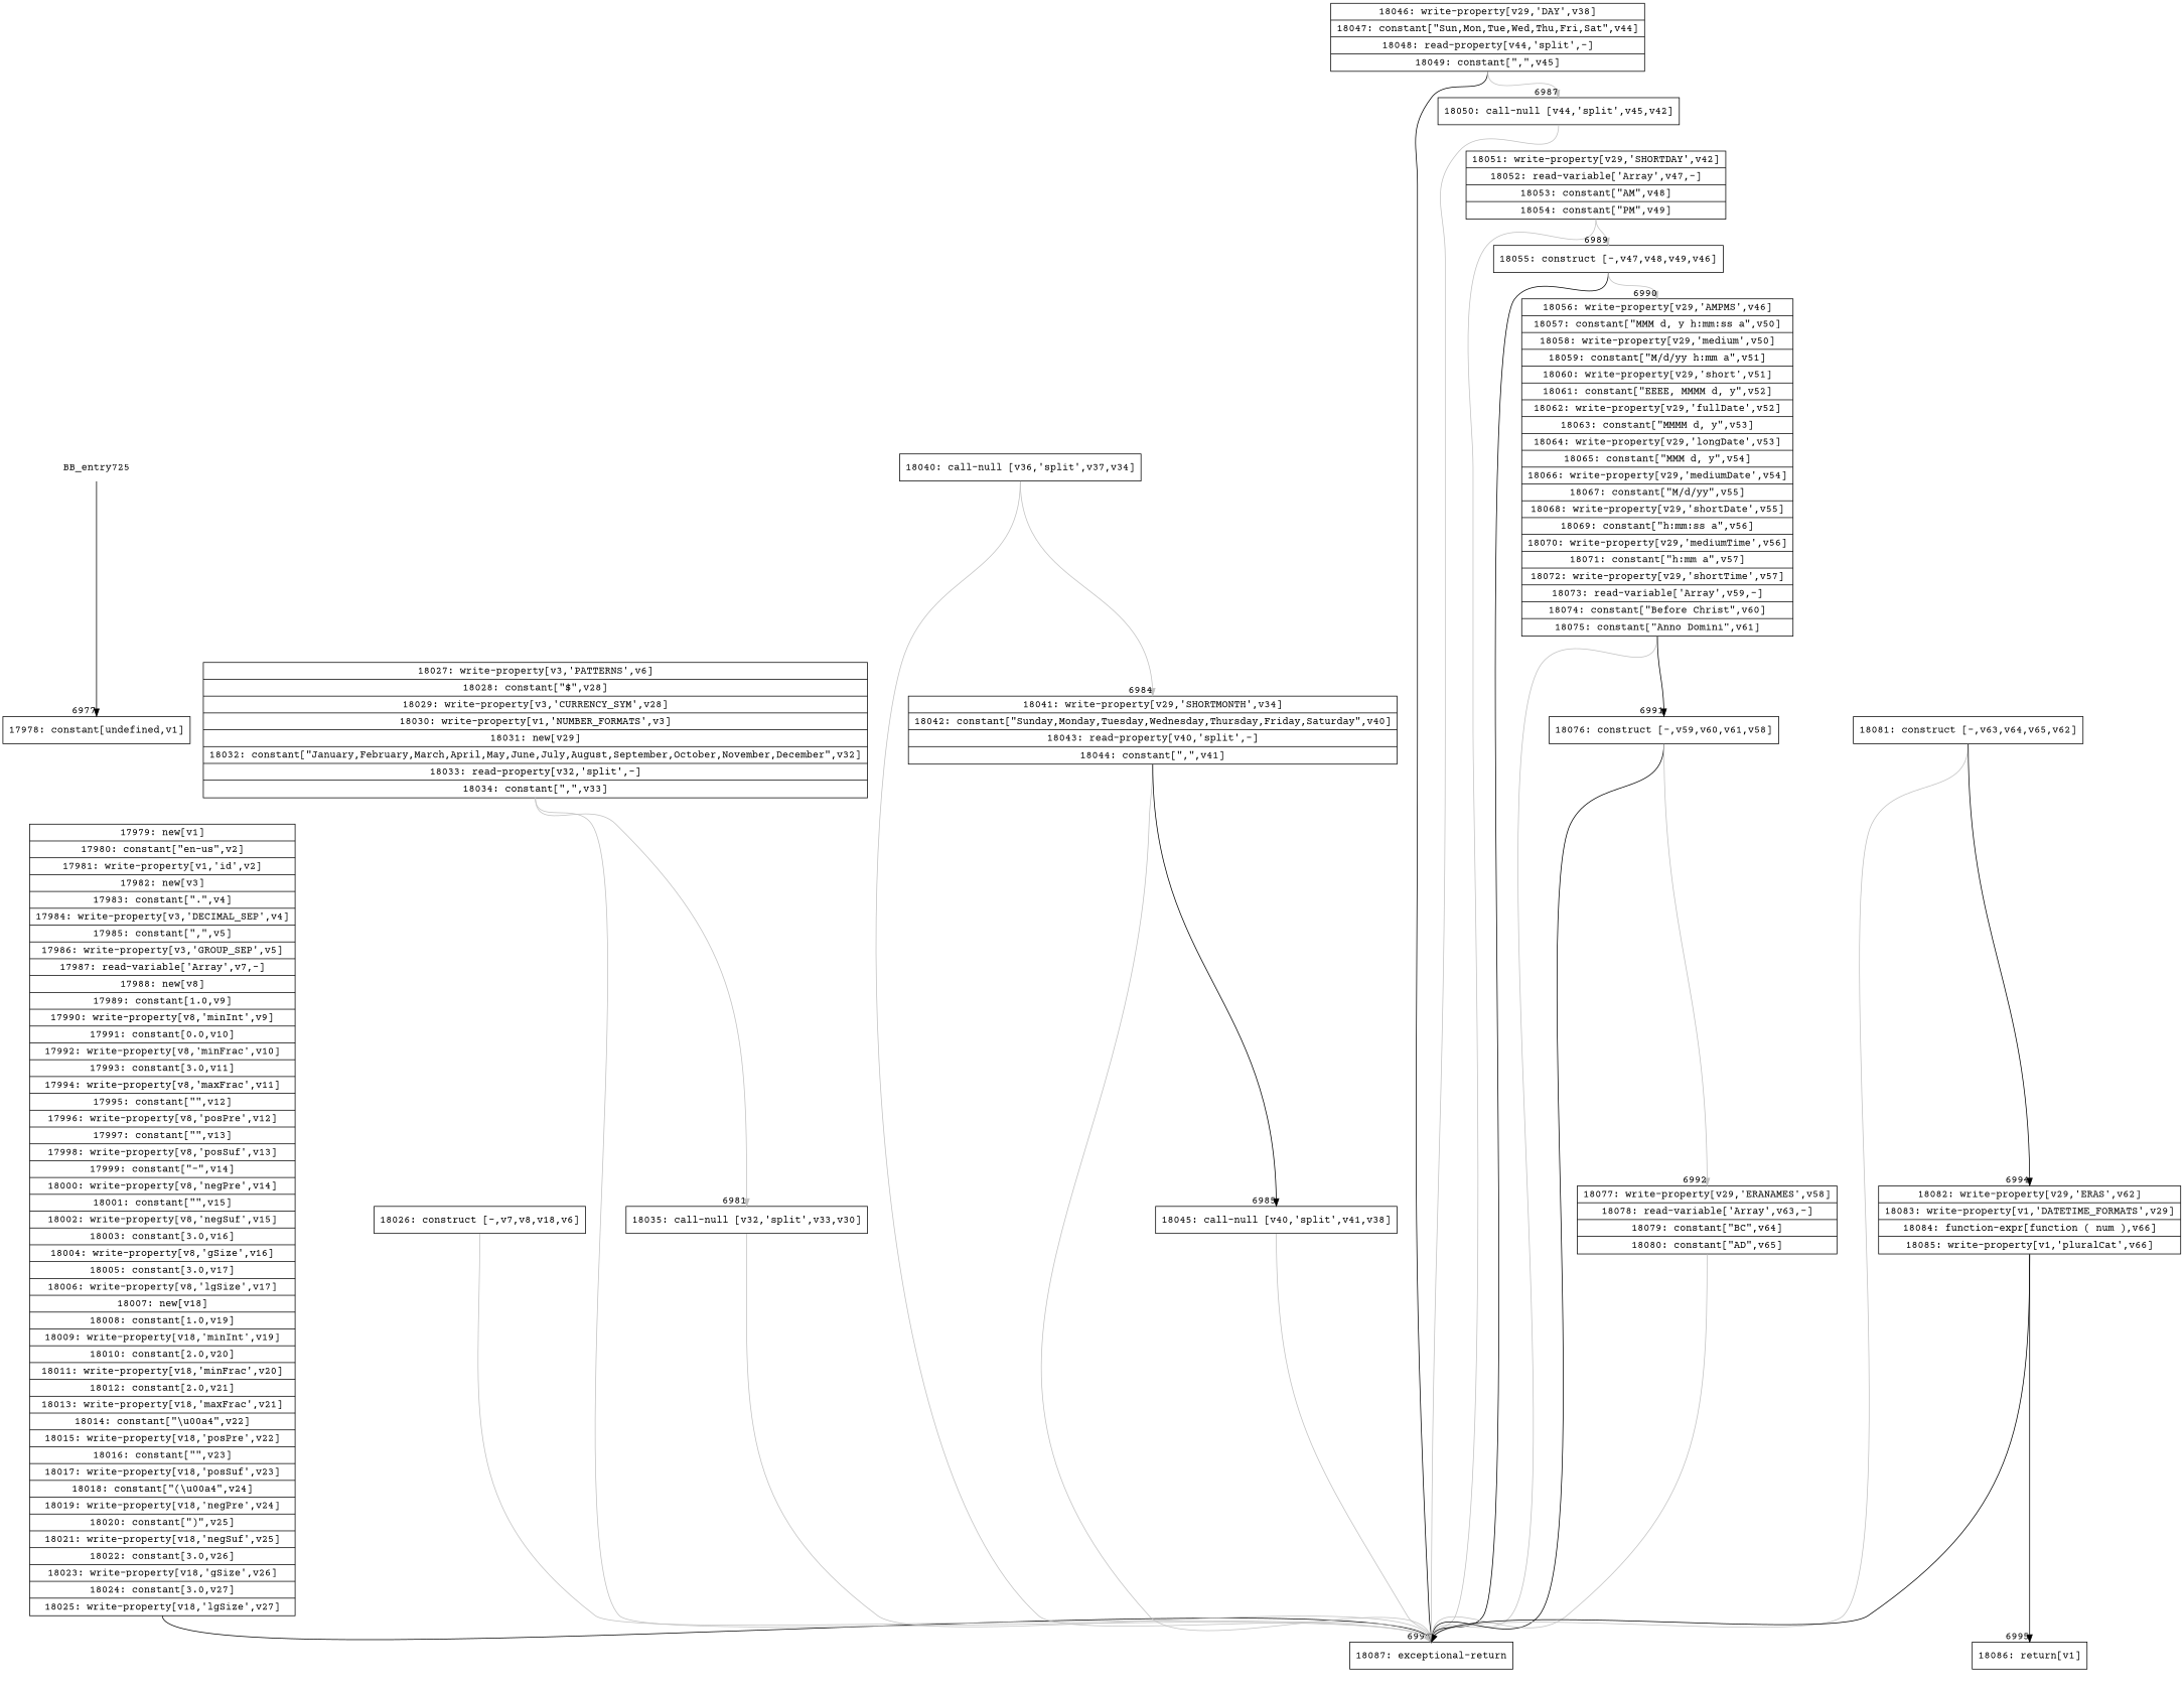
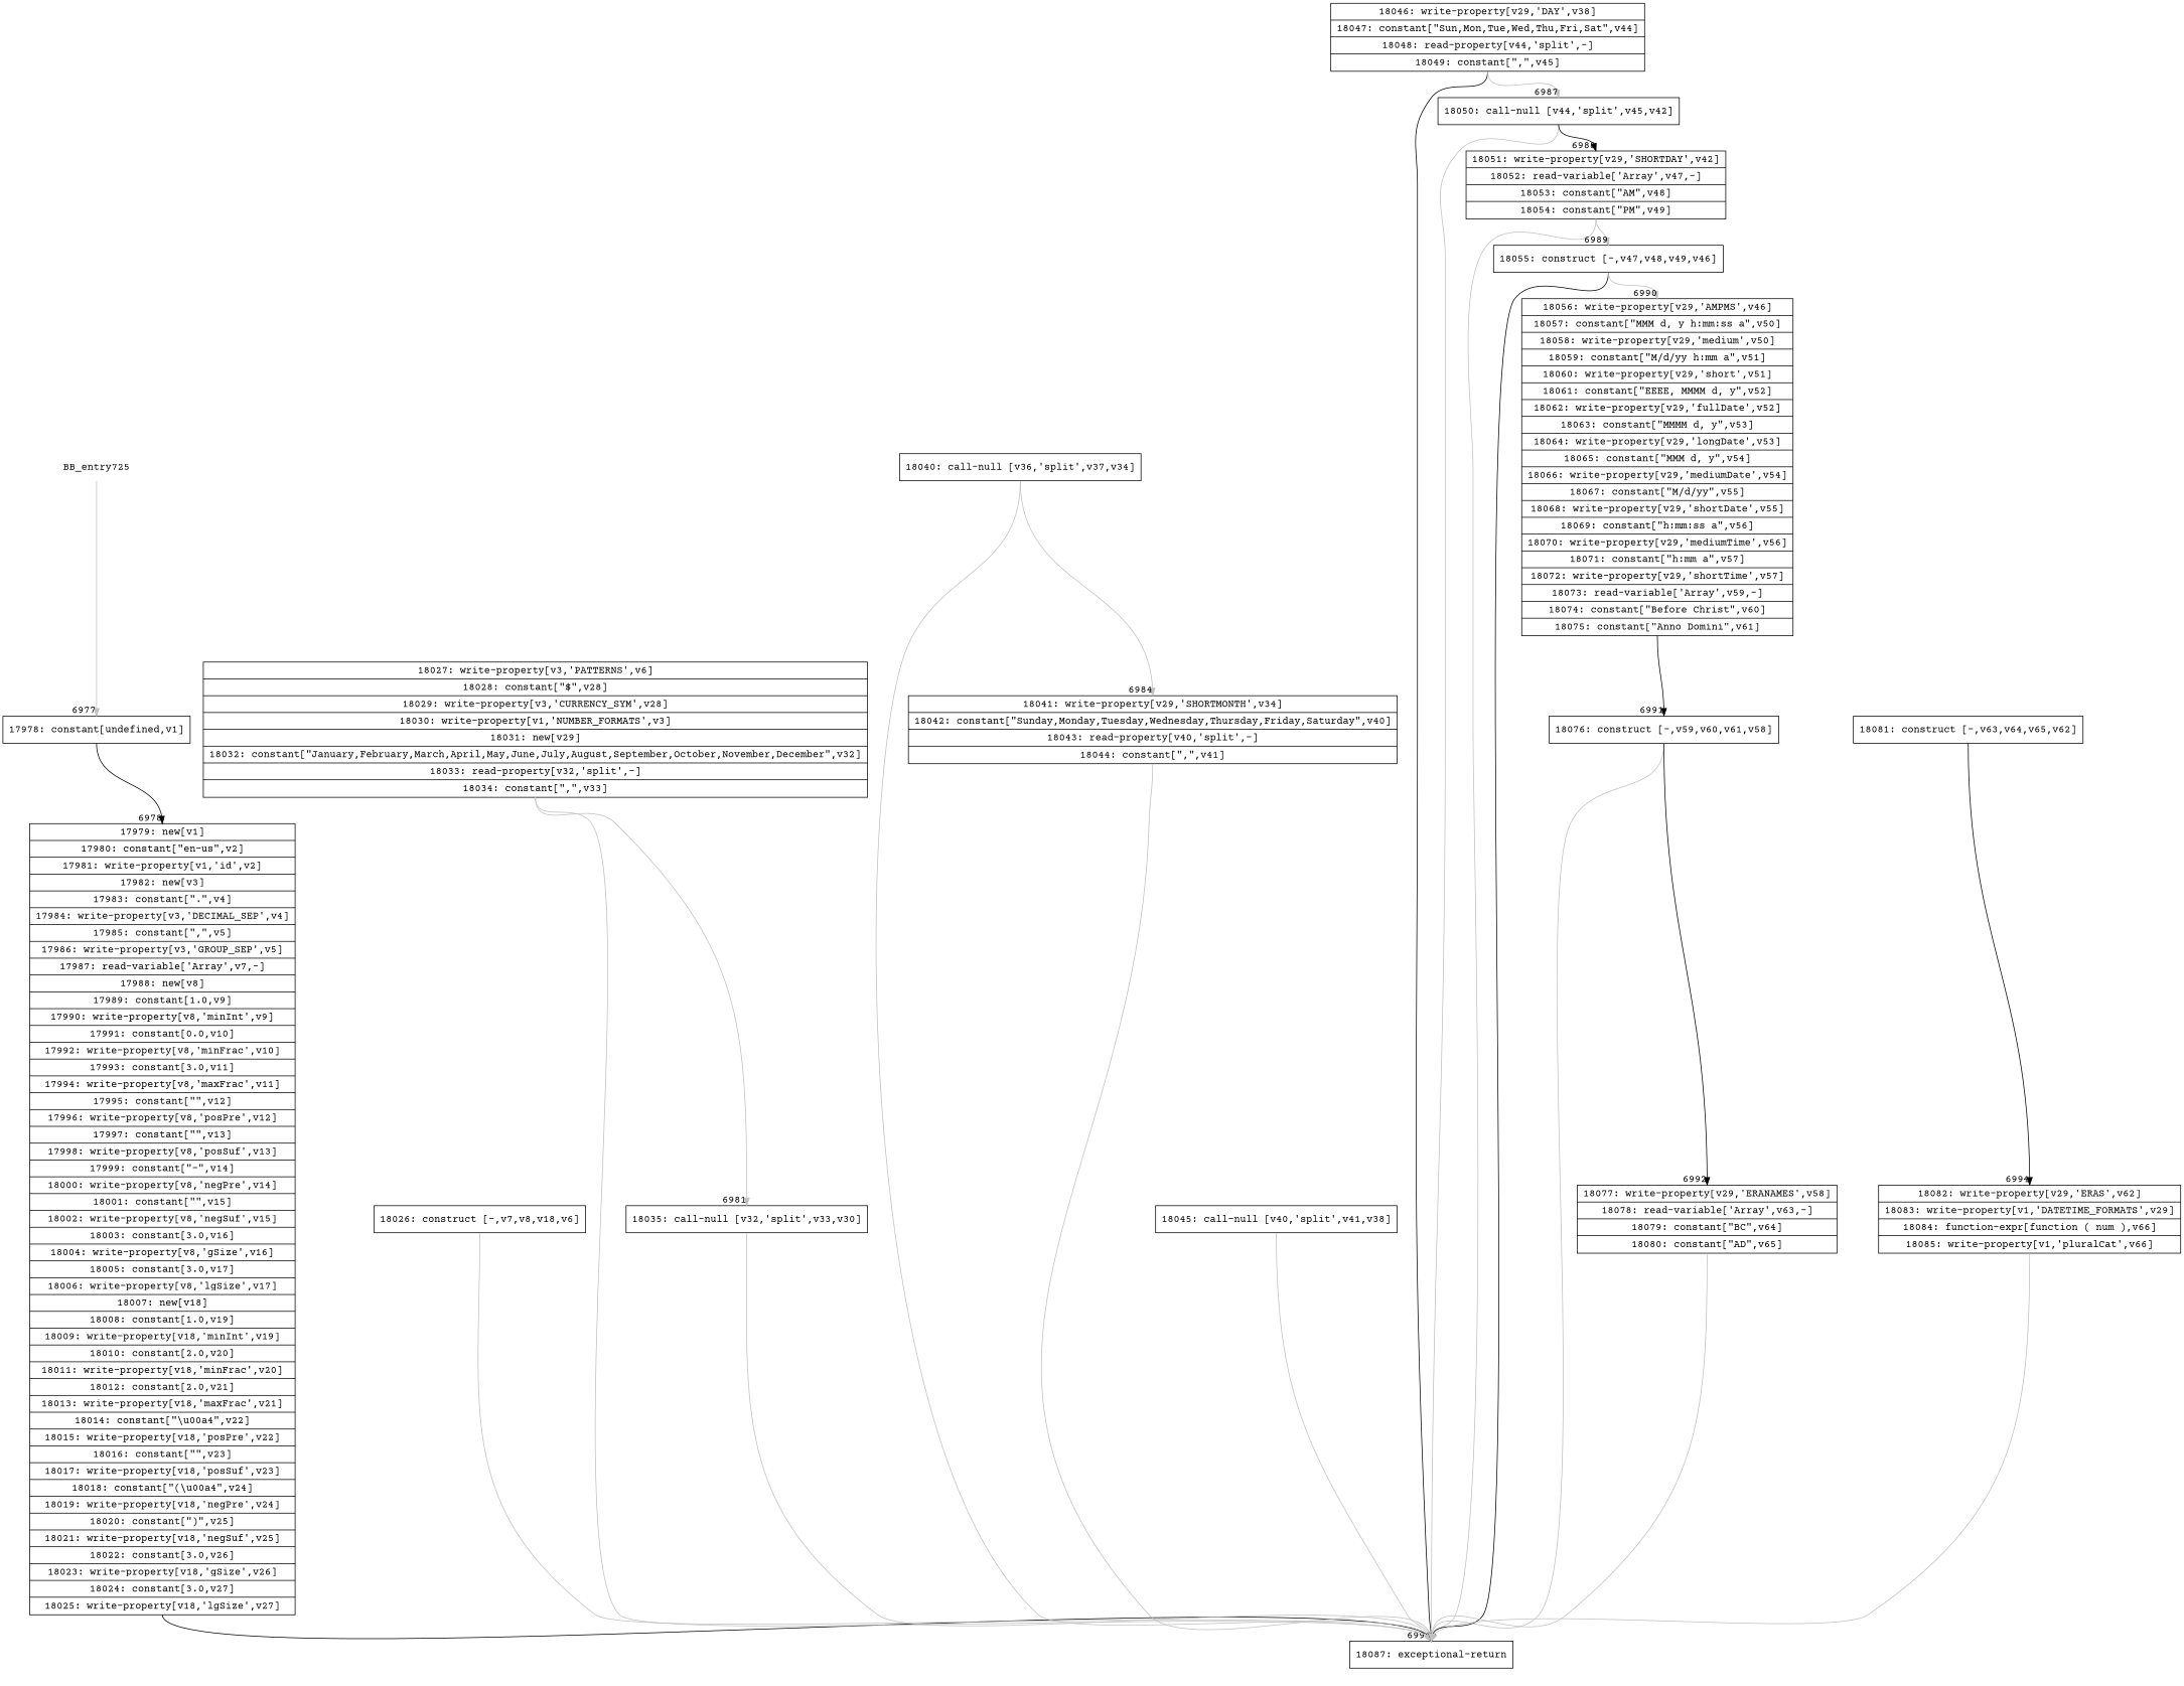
  digraph {
    fontname="Courier Prime"
    rankdir=TD
    node [fontname="Courier Prime" shape=record]
    edge [fontname="Courier Prime" headport=n tailport=s color=gray]
    n1 [label=BB_entry725 shape=none]
    n2 [label="{17978: constant[undefined,v1]}"]
    n3 [label="{17979: new[v1]|17980: constant[\"en-us\",v2]|17981: write-property[v1,'id',v2]|17982: new[v3]|17983: constant[\".\",v4]|17984: write-property[v3,'DECIMAL_SEP',v4]|17985: constant[\",\",v5]|17986: write-property[v3,'GROUP_SEP',v5]|17987: read-variable['Array',v7,-]|17988: new[v8]|17989: constant[1.0,v9]|17990: write-property[v8,'minInt',v9]|17991: constant[0.0,v10]|17992: write-property[v8,'minFrac',v10]|17993: constant[3.0,v11]|17994: write-property[v8,'maxFrac',v11]|17995: constant[\"\",v12]|17996: write-property[v8,'posPre',v12]|17997: constant[\"\",v13]|17998: write-property[v8,'posSuf',v13]|17999: constant[\"-\",v14]|18000: write-property[v8,'negPre',v14]|18001: constant[\"\",v15]|18002: write-property[v8,'negSuf',v15]|18003: constant[3.0,v16]|18004: write-property[v8,'gSize',v16]|18005: constant[3.0,v17]|18006: write-property[v8,'lgSize',v17]|18007: new[v18]|18008: constant[1.0,v19]|18009: write-property[v18,'minInt',v19]|18010: constant[2.0,v20]|18011: write-property[v18,'minFrac',v20]|18012: constant[2.0,v21]|18013: write-property[v18,'maxFrac',v21]|18014: constant[\"\\u00a4\",v22]|18015: write-property[v18,'posPre',v22]|18016: constant[\"\",v23]|18017: write-property[v18,'posSuf',v23]|18018: constant[\"(\\u00a4\",v24]|18019: write-property[v18,'negPre',v24]|18020: constant[\")\",v25]|18021: write-property[v18,'negSuf',v25]|18022: constant[3.0,v26]|18023: write-property[v18,'gSize',v26]|18024: constant[3.0,v27]|18025: write-property[v18,'lgSize',v27]}"]
    n4 [label="{18087: exceptional-return}"]
    n5 [label="{18026: construct [-,v7,v8,v18,v6]}"]
    n6 [label="{18027: write-property[v3,'PATTERNS',v6]|18028: constant[\"$\",v28]|18029: write-property[v3,'CURRENCY_SYM',v28]|18030: write-property[v1,'NUMBER_FORMATS',v3]|18031: new[v29]|18032: constant[\"January,February,March,April,May,June,July,August,September,October,November,December\",v32]|18033: read-property[v32,'split',-]|18034: constant[\",\",v33]}"]
    n7 [label="{18035: call-null [v32,'split',v33,v30]}"]
    n8 [label="{18040: call-null [v36,'split',v37,v34]}"]
    n9 [label="{18041: write-property[v29,'SHORTMONTH',v34]|18042: constant[\"Sunday,Monday,Tuesday,Wednesday,Thursday,Friday,Saturday\",v40]|18043: read-property[v40,'split',-]|18044: constant[\",\",v41]}"]
    n10 [label="{18045: call-null [v40,'split',v41,v38]}"]
    n11 [label="{18046: write-property[v29,'DAY',v38]|18047: constant[\"Sun,Mon,Tue,Wed,Thu,Fri,Sat\",v44]|18048: read-property[v44,'split',-]|18049: constant[\",\",v45]}"]
    n12 [label="{18050: call-null [v44,'split',v45,v42]}"]
    n13 [label="{18051: write-property[v29,'SHORTDAY',v42]|18052: read-variable['Array',v47,-]|18053: constant[\"AM\",v48]|18054: constant[\"PM\",v49]}"]
    n14 [label="{18055: construct [-,v47,v48,v49,v46]}"]
    n15 [label="{18056: write-property[v29,'AMPMS',v46]|18057: constant[\"MMM d, y h:mm:ss a\",v50]|18058: write-property[v29,'medium',v50]|18059: constant[\"M/d/yy h:mm a\",v51]|18060: write-property[v29,'short',v51]|18061: constant[\"EEEE, MMMM d, y\",v52]|18062: write-property[v29,'fullDate',v52]|18063: constant[\"MMMM d, y\",v53]|18064: write-property[v29,'longDate',v53]|18065: constant[\"MMM d, y\",v54]|18066: write-property[v29,'mediumDate',v54]|18067: constant[\"M/d/yy\",v55]|18068: write-property[v29,'shortDate',v55]|18069: constant[\"h:mm:ss a\",v56]|18070: write-property[v29,'mediumTime',v56]|18071: constant[\"h:mm a\",v57]|18072: write-property[v29,'shortTime',v57]|18073: read-variable['Array',v59,-]|18074: constant[\"Before Christ\",v60]|18075: constant[\"Anno Domini\",v61]}"]
    n16 [label="{18076: construct [-,v59,v60,v61,v58]}"]
    n17 [label="{18077: write-property[v29,'ERANAMES',v58]|18078: read-variable['Array',v63,-]|18079: constant[\"BC\",v64]|18080: constant[\"AD\",v65]}"]
    n18 [label="{18081: construct [-,v63,v64,v65,v62]}"]
    n19 [label="{18082: write-property[v29,'ERAS',v62]|18083: write-property[v1,'DATETIME_FORMATS',v29]|18084: function-expr[function ( num ),v66]|18085: write-property[v1,'pluralCat',v66]}"]
-   n20 [label="{18086: return[v1]}"]
-   n1 -> n2 [headlabel="    6977" color=""]
+   n1 -> n2 [headlabel="    6977"]
+   n2 -> n3 [headlabel="      6978" color=""]
    n3 -> n4 [color=black headlabel="      6996"]
    n5 -> n4
    n6 -> n4
    n6 -> n7 [headlabel="      6981"]
    n7 -> n4
    n8 -> n4
    n8 -> n9 [headlabel="      6984"]
    n9 -> n4
-   n9 -> n10 [headlabel="      6985" color=""]
    n10 -> n4
    n11 -> n4 [color=black]
    n11 -> n12 [headlabel="      6987"]
    n12 -> n4
+   n12 -> n13 [headlabel="      6988" color=""]
    n13 -> n4
    n13 -> n14 [headlabel="      6989"]
    n14 -> n4 [color=black]
    n14 -> n15 [headlabel="      6990"]
-   n15 -> n4
    n15 -> n16 [headlabel="      6991" color=""]
-   n16 -> n4 [color=black]
-   n16 -> n17 [headlabel="      6992"]
+   n16 -> n4
+   n16 -> n17 [headlabel="      6992" color=""]
    n17 -> n4
-   n18 -> n4
    n18 -> n19 [headlabel="      6994" color=""]
-   n19 -> n4 [color=black]
-   n19 -> n20 [headlabel="      6995" color=""]
+   n19 -> n4
  }
